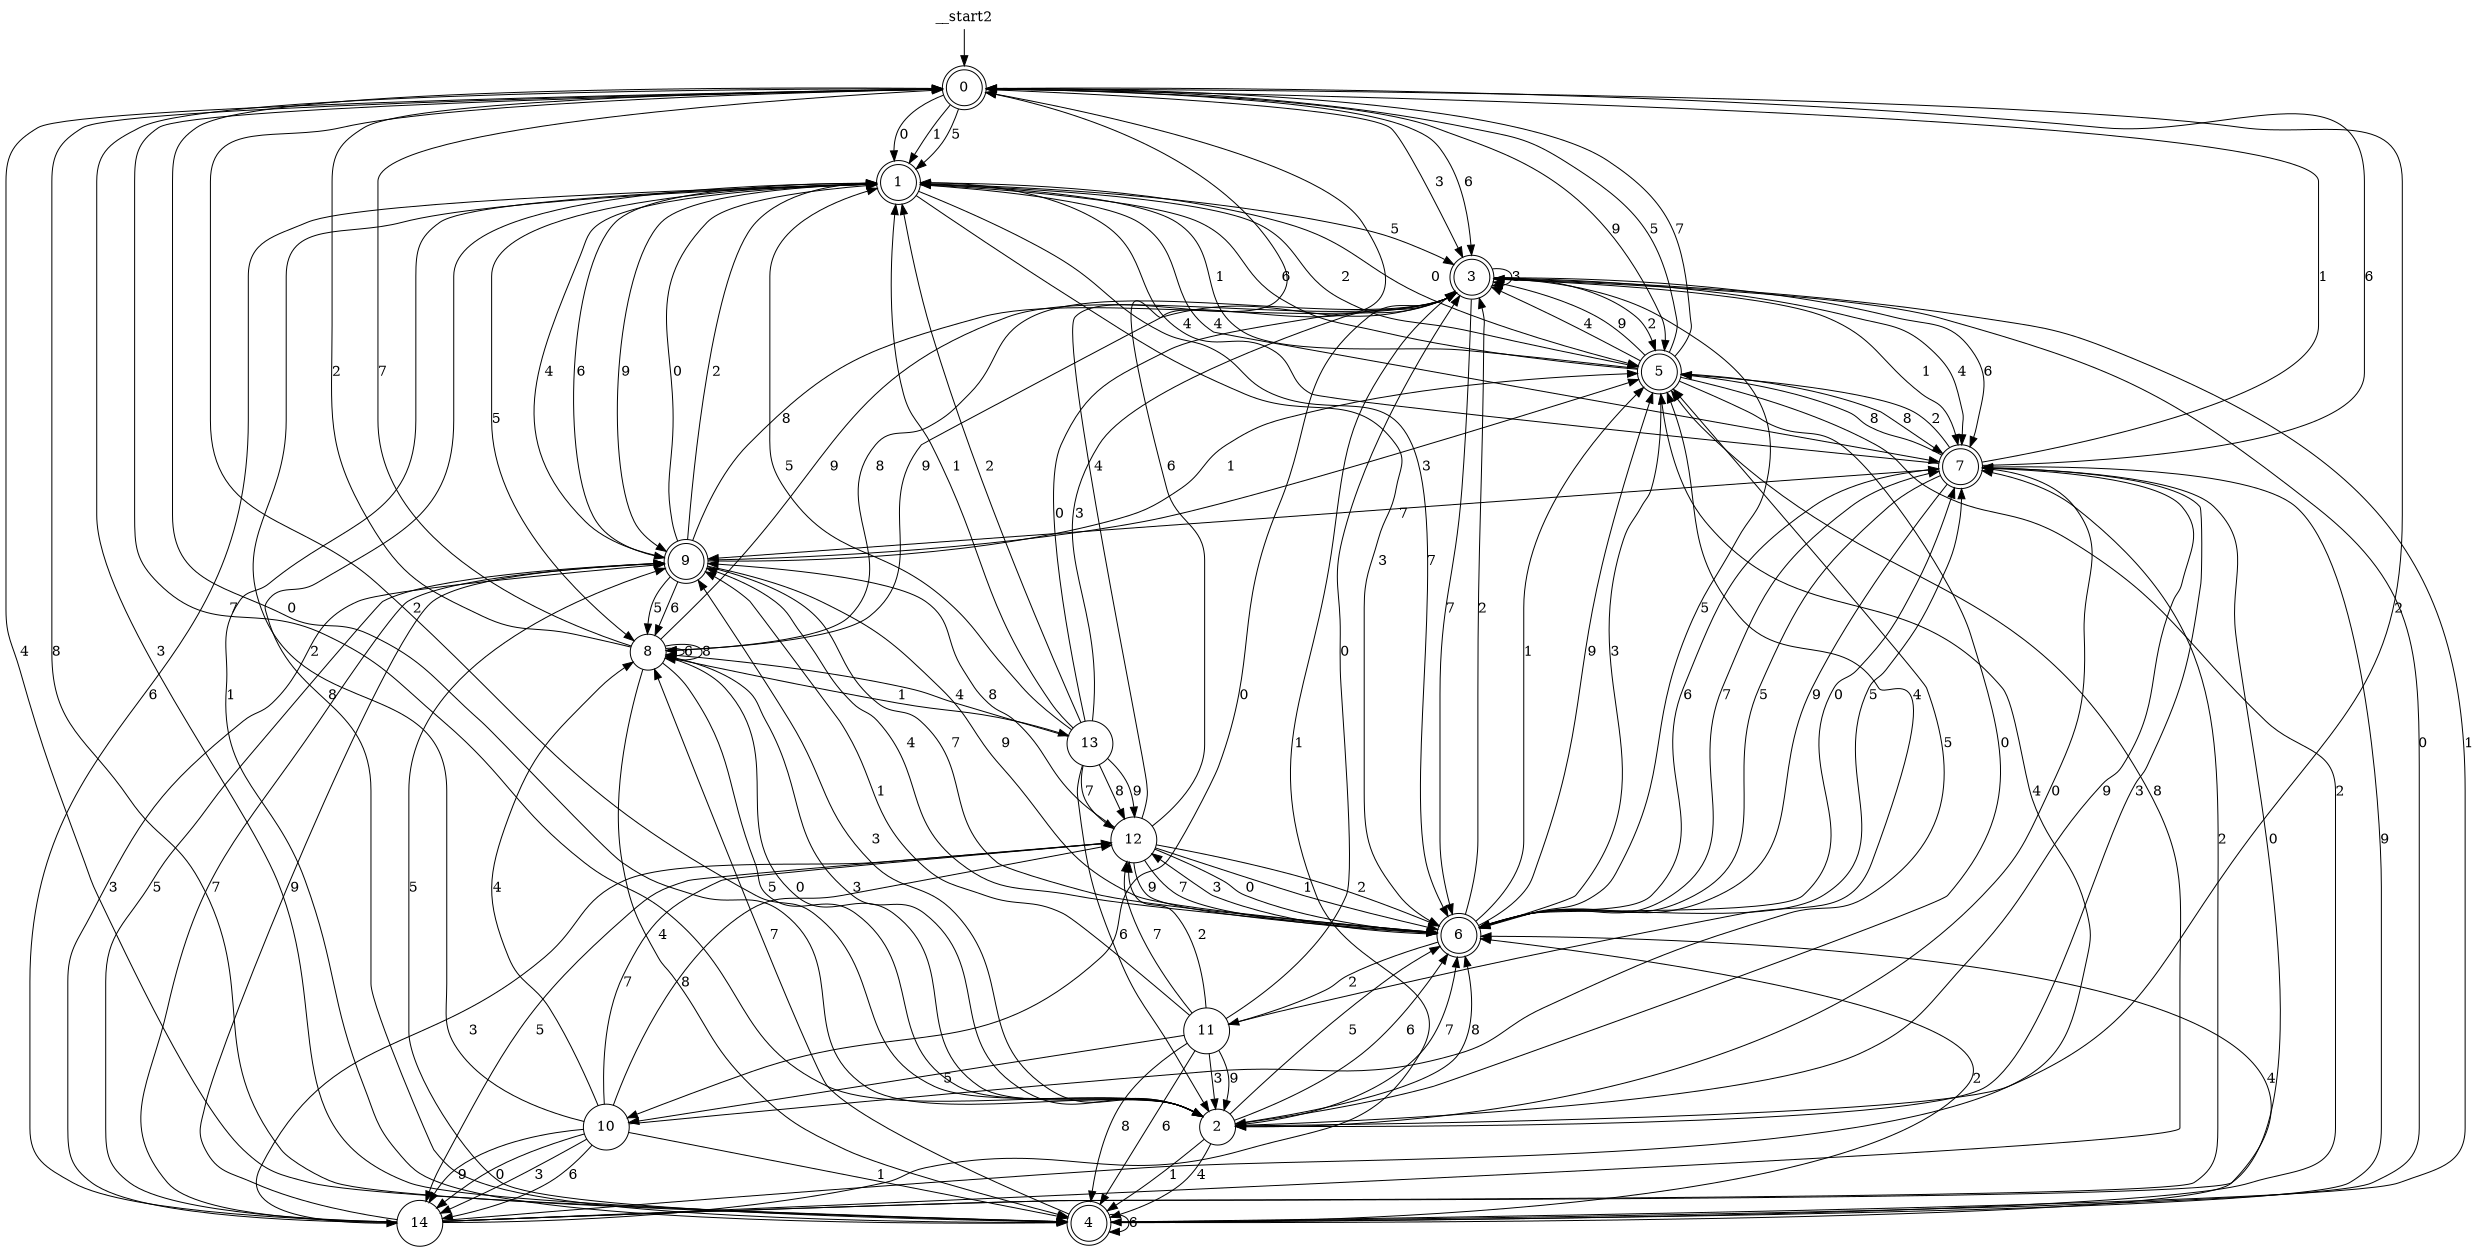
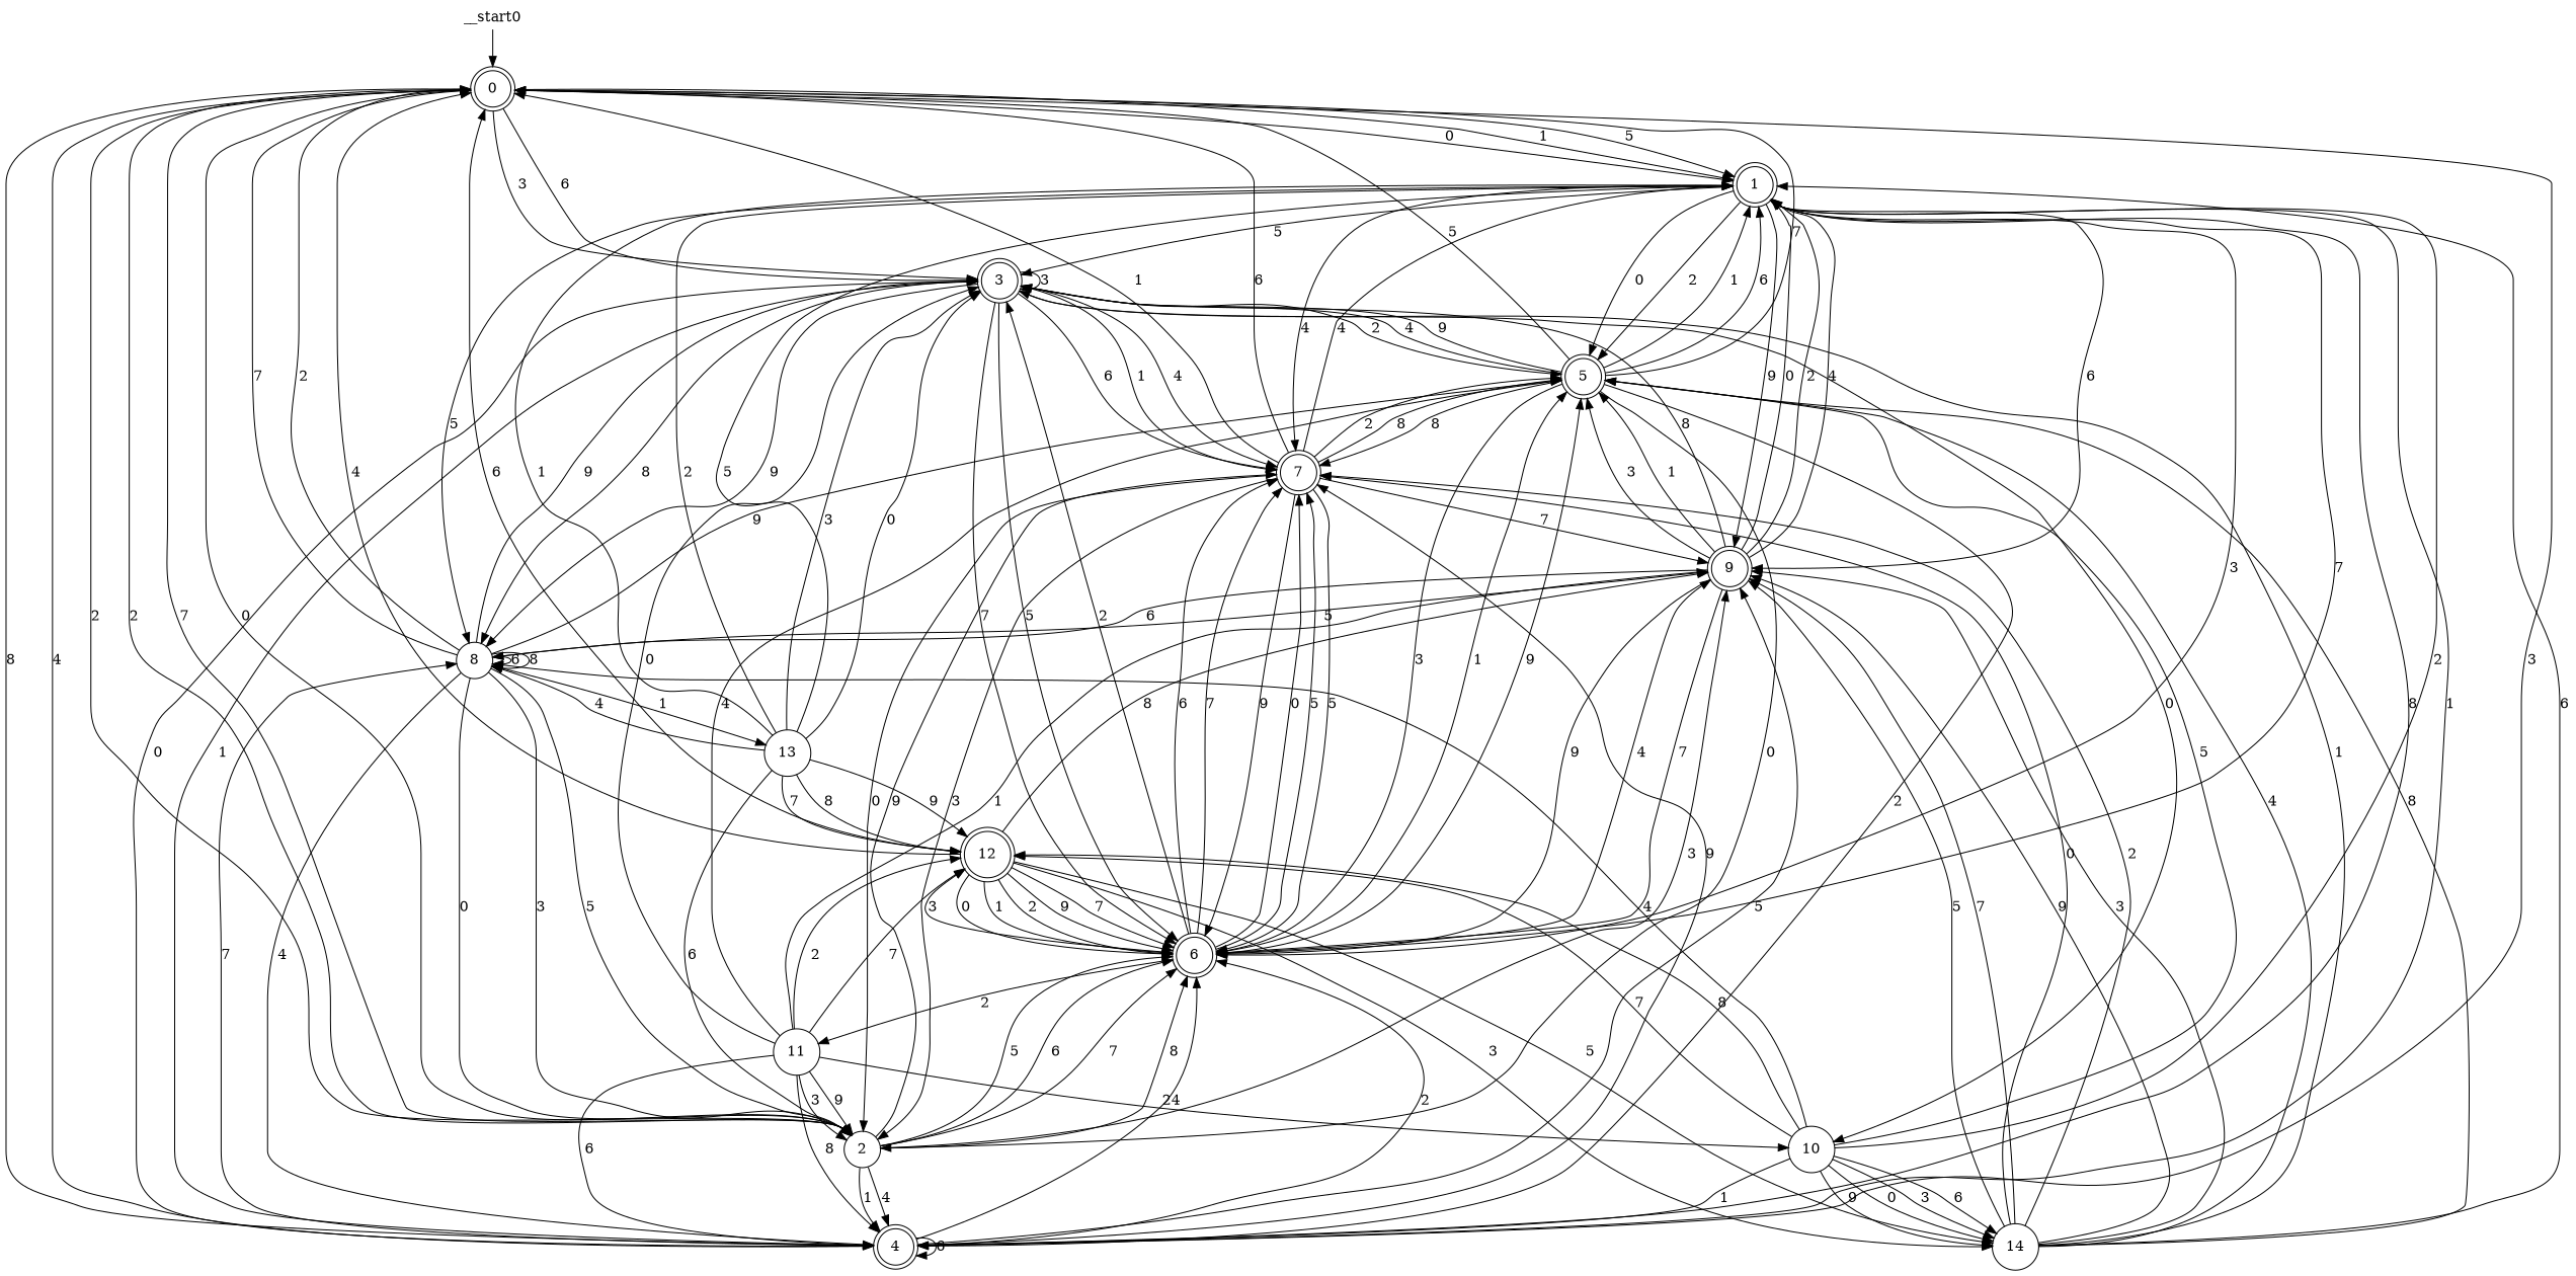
  digraph {
    node [shape=doublecircle]
    n1 [label=0]
    n2 [label=1]
    n3 [label=2 shape=circle]
    n4 [label=3]
    n5 [label=4]
    n6 [label=5]
    n7 [label=6]
    n8 [label=7]
    n9 [label=8 shape=circle]
    n10 [label=9]
    n11 [label=10 shape=circle]
    n12 [label=11 shape=circle]
-   n13 [label=12 shape=circle]
+   n13 [label=12]
    n14 [label=13 shape=circle]
    n15 [label=14 shape=circle]
-   __start0 [height=0 shape=none width=0 label=__start2]
+   __start0 [height=0 shape=none width=0]
    n1 -> n2 [label=0]
    n1 -> n2 [label=1]
    n1 -> n2 [label=5]
    n1 -> n3 [label=2]
    n1 -> n3 [label=7]
    n1 -> n4 [label=3]
    n1 -> n4 [label=6]
    n1 -> n5 [label=4]
    n1 -> n5 [label=8]
-   n1 -> n6 [label=9]
+   n9 -> n6 [label=9]
    n2 -> n4 [label=5]
    n2 -> n5 [label=1]
    n2 -> n6 [label=0]
    n2 -> n6 [label=2]
    n2 -> n7 [label=3]
    n2 -> n7 [label=7]
    n2 -> n8 [label=4]
    n2 -> n9 [label=5]
    n2 -> n10 [label=6]
    n2 -> n10 [label=9]
    n3 -> n1 [label=0]
    n3 -> n1 [label=2]
    n3 -> n5 [label=1]
    n3 -> n5 [label=4]
    n3 -> n7 [label=5]
    n3 -> n7 [label=6]
    n3 -> n7 [label=7]
    n3 -> n7 [label=8]
    n3 -> n8 [label=9]
    n3 -> n10 [label=3]
    n4 -> n4 [label=3]
    n4 -> n6 [label=2]
    n4 -> n7 [label=5]
    n4 -> n7 [label=7]
    n4 -> n8 [label=1]
    n4 -> n8 [label=4]
    n4 -> n8 [label=6]
    n4 -> n9 [label=8]
    n4 -> n9 [label=9]
    n4 -> n11 [label=0]
    n5 -> n1 [label=3]
    n5 -> n2 [label=8]
    n5 -> n4 [label=0]
    n5 -> n4 [label=1]
    n5 -> n5 [label=6]
    n5 -> n7 [label=2]
    n5 -> n7 [label=4]
    n5 -> n8 [label=9]
    n5 -> n9 [label=7]
    n5 -> n10 [label=5]
    n6 -> n1 [label=5]
    n6 -> n1 [label=7]
    n6 -> n2 [label=1]
    n6 -> n2 [label=6]
    n6 -> n3 [label=0]
    n6 -> n4 [label=4]
    n6 -> n4 [label=9]
    n6 -> n5 [label=2]
    n6 -> n7 [label=3]
    n6 -> n8 [label=8]
    n7 -> n4 [label=2]
    n7 -> n6 [label=1]
    n7 -> n6 [label=9]
    n7 -> n8 [label=0]
    n7 -> n8 [label=5]
    n7 -> n8 [label=6]
    n7 -> n8 [label=7]
    n7 -> n10 [label=4]
    n7 -> n12 [label=2]
    n7 -> n13 [label=3]
    n8 -> n1 [label=1]
    n8 -> n1 [label=6]
    n8 -> n2 [label=4]
    n8 -> n3 [label=0]
    n8 -> n3 [label=3]
    n8 -> n6 [label=2]
    n8 -> n6 [label=8]
    n8 -> n7 [label=5]
    n8 -> n7 [label=9]
    n8 -> n10 [label=7]
    n9 -> n1 [label=2]
    n9 -> n1 [label=7]
    n9 -> n3 [label=0]
    n9 -> n3 [label=3]
    n9 -> n3 [label=5]
    n9 -> n4 [label=9]
    n9 -> n5 [label=4]
    n9 -> n9 [label=6]
    n9 -> n9 [label=8]
    n9 -> n14 [label=1]
    n10 -> n2 [label=0]
    n10 -> n2 [label=2]
    n10 -> n2 [label=4]
    n10 -> n4 [label=8]
    n10 -> n6 [label=1]
    n10 -> n6 [label=3]
    n10 -> n7 [label=7]
    n10 -> n7 [label=9]
    n10 -> n9 [label=5]
    n10 -> n9 [label=6]
    n11 -> n2 [label=2]
    n11 -> n5 [label=1]
    n11 -> n6 [label=5]
    n11 -> n9 [label=4]
    n11 -> n13 [label=7]
    n11 -> n13 [label=8]
    n11 -> n15 [label=0]
    n11 -> n15 [label=3]
    n11 -> n15 [label=6]
    n11 -> n15 [label=9]
    n12 -> n3 [label=3]
    n12 -> n3 [label=9]
    n12 -> n4 [label=0]
    n12 -> n5 [label=6]
    n12 -> n5 [label=8]
    n12 -> n6 [label=4]
    n12 -> n10 [label=1]
-   n12 -> n11 [label=5]
+   n12 -> n11 [label=2]
    n12 -> n13 [label=2]
    n12 -> n13 [label=7]
    n13 -> n1 [label=4]
    n13 -> n1 [label=6]
    n13 -> n7 [label=0]
    n13 -> n7 [label=1]
    n13 -> n7 [label=2]
    n13 -> n7 [label=7]
    n13 -> n7 [label=9]
    n13 -> n10 [label=8]
    n13 -> n15 [label=3]
    n13 -> n15 [label=5]
    n14 -> n2 [label=1]
    n14 -> n2 [label=2]
    n14 -> n2 [label=5]
    n14 -> n3 [label=6]
    n14 -> n4 [label=0]
    n14 -> n4 [label=3]
    n14 -> n9 [label=4]
    n14 -> n13 [label=7]
    n14 -> n13 [label=8]
    n14 -> n13 [label=9]
    n15 -> n2 [label=6]
    n15 -> n4 [label=1]
    n15 -> n6 [label=4]
    n15 -> n6 [label=8]
    n15 -> n8 [label=0]
    n15 -> n8 [label=2]
    n15 -> n10 [label=3]
    n15 -> n10 [label=5]
    n15 -> n10 [label=7]
    n15 -> n10 [label=9]
    __start0 -> n1
  }
